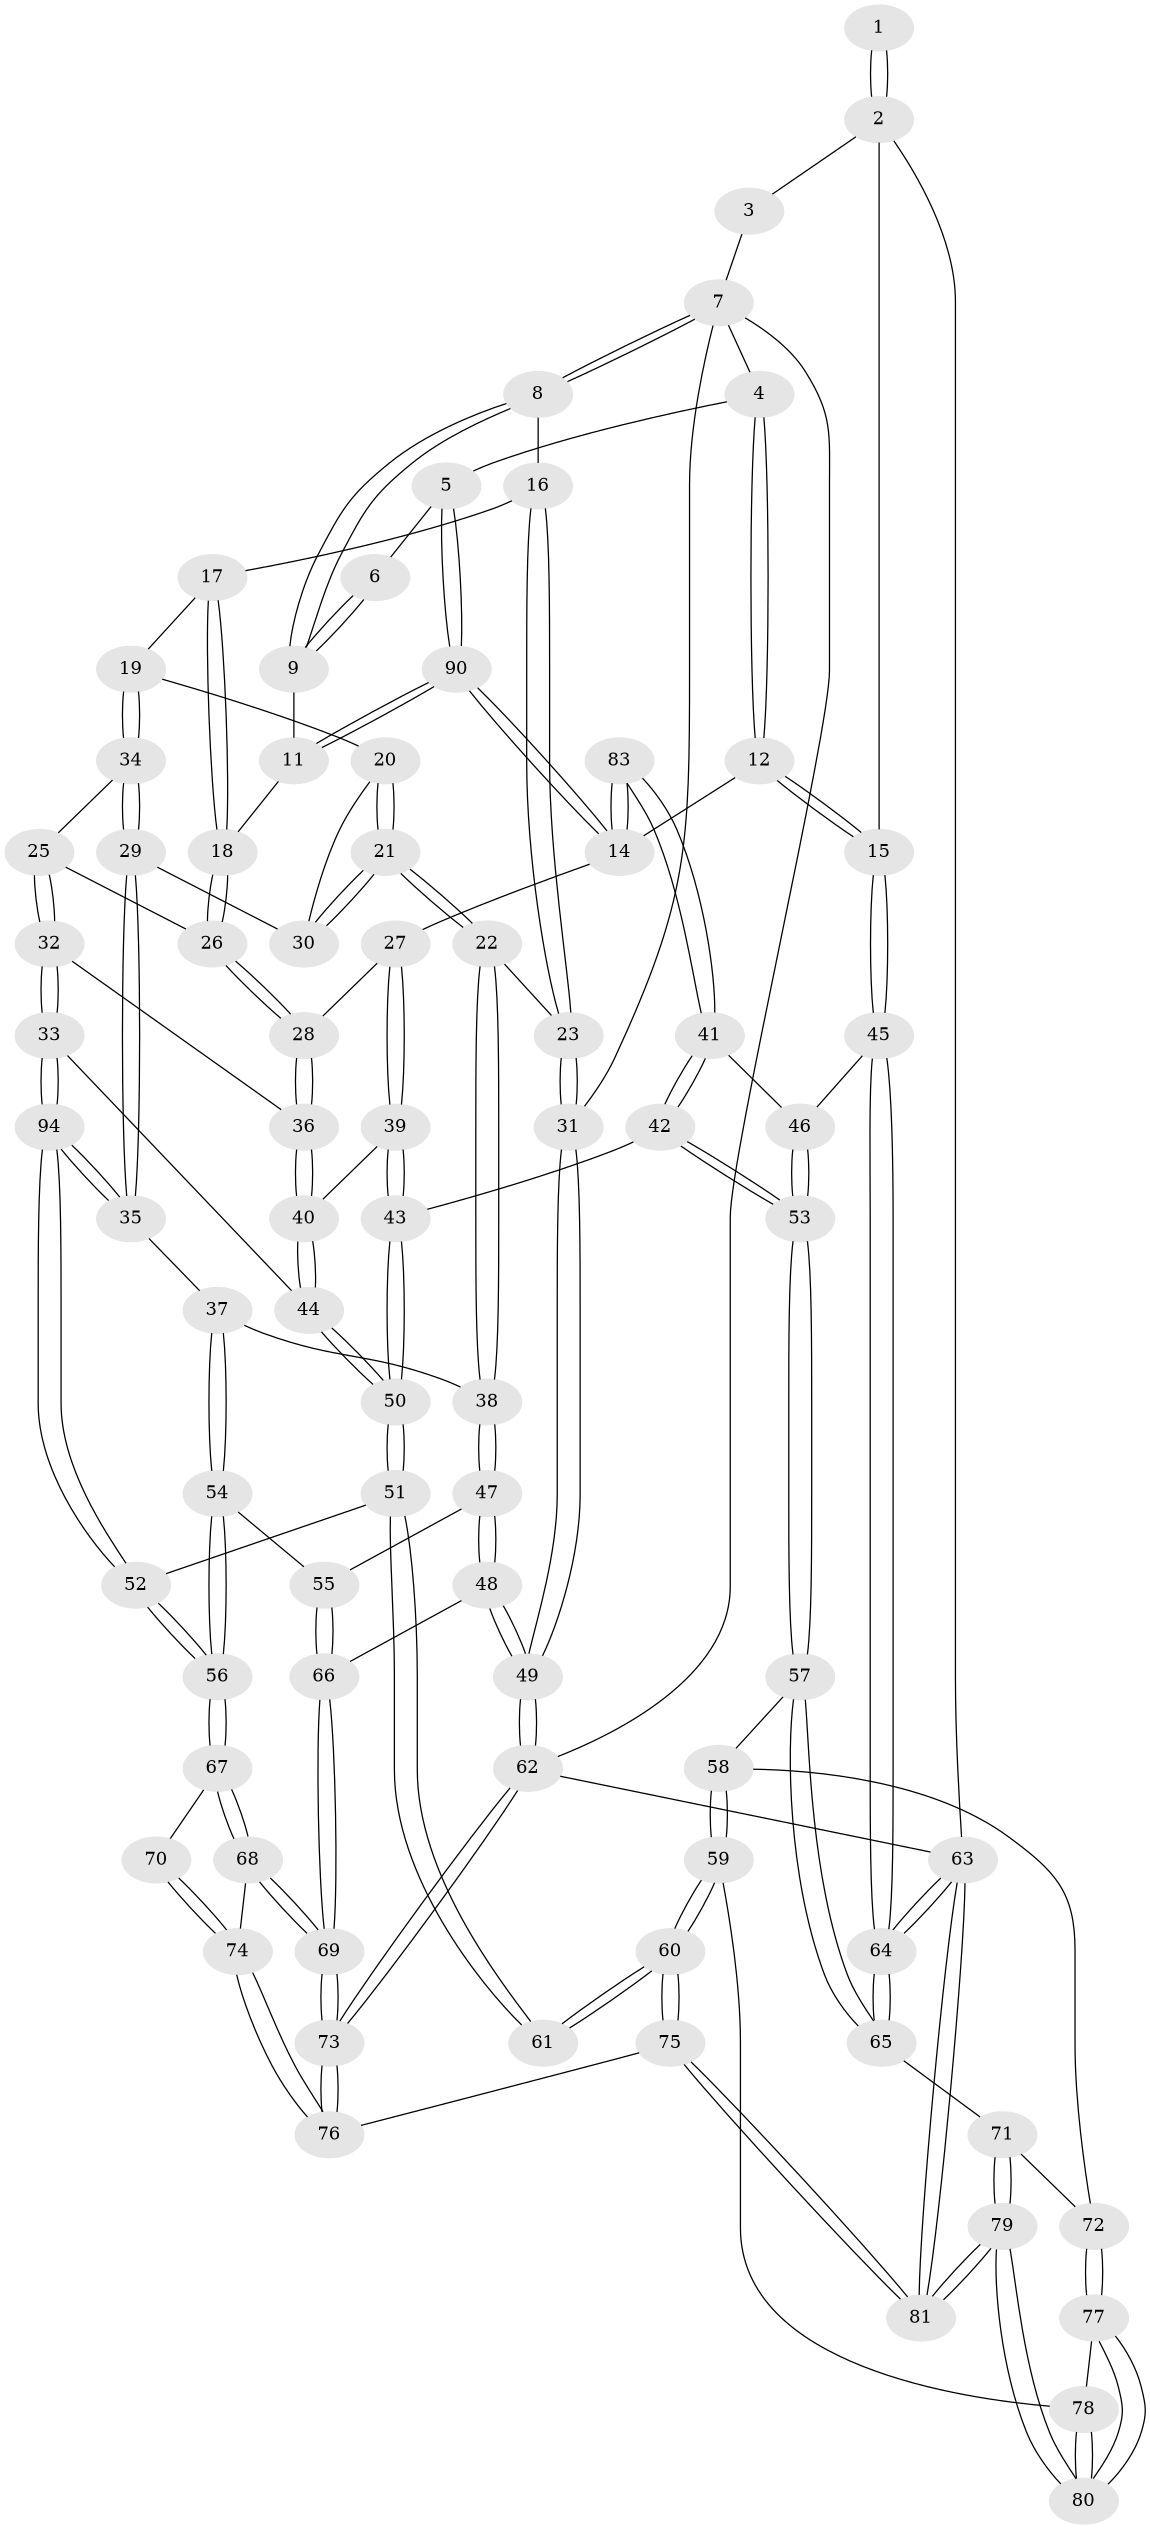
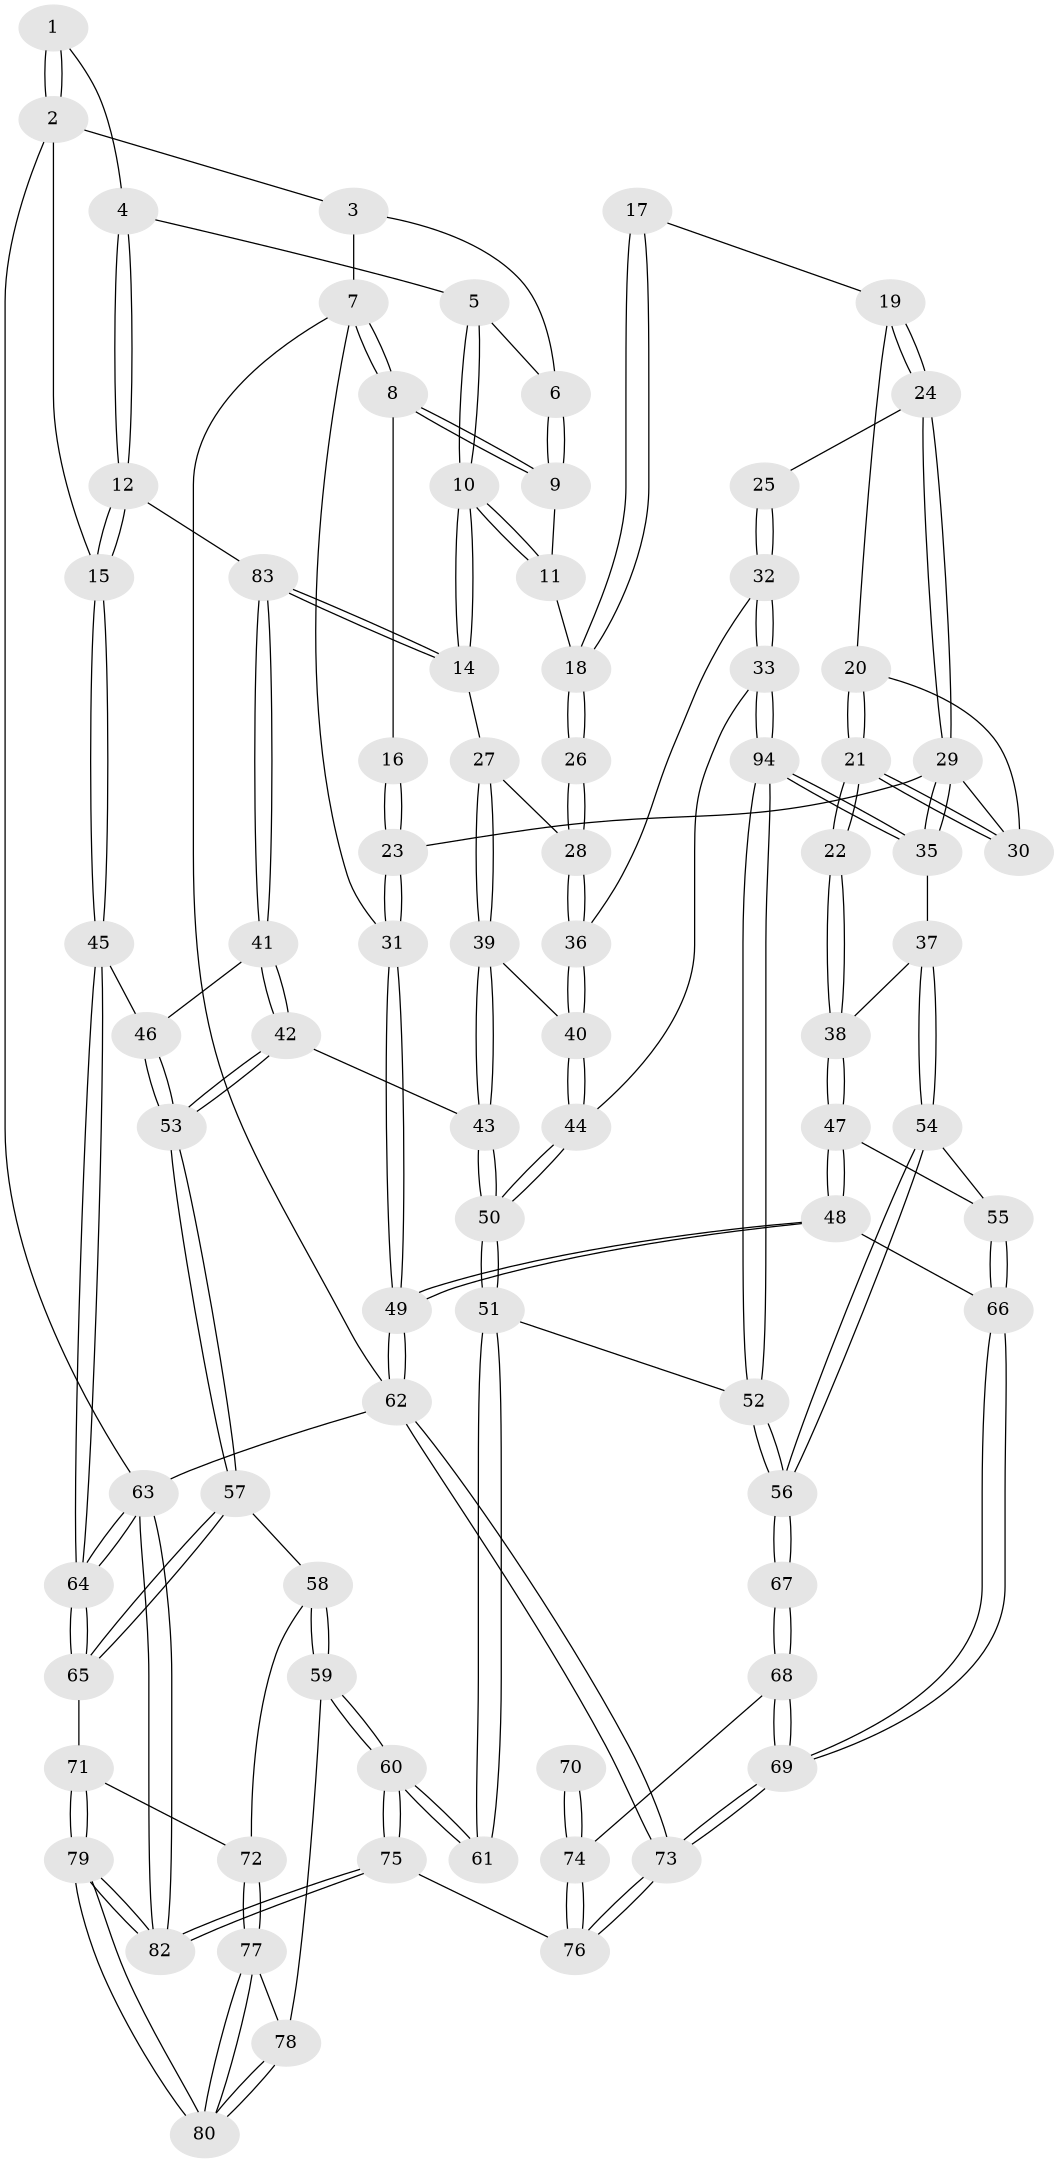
  graph {
    node [color=gray90 style=filled]
    1
    2
    4
    3
    15
    63
    5
    12
    6
    7
    45
    64
-   81
+   81 [label=82]
    9
    8
    31
    62
-   10 [label=90]
+   10
    n19 [label=83]
    11
    14
    16
    49
    73
    17
    23
    18
    27
    26
    41
    42
    46
    28
    39
    19
    20
-   24 [label=34]
+   24
    21
    30
    25
    29
    22
    38
    47
    32
    35
    36
    33
    40
    43
    37
    n52 [label=94]
    44
    52
    50
    56
    54
    55
    48
    53
    57
    51
    65
    66
    69
    61
    67
    58
    70
    68
    59
    72
    71
    60
    78
    77
    75
    80
    76
    74
    79
    1 -- 2
    1 -- 2
-   7 -- 4
+   1 -- 4
    2 -- 3
    2 -- 15
    2 -- 63
    4 -- 5
    4 -- 12
    4 -- 12
+   3 -- 6
    3 -- 7
    15 -- 45
    15 -- 45
    63 -- 64
    63 -- 64
    63 -- 81
    63 -- 81
    5 -- 6
    5 -- 10
    5 -- 10
    12 -- 15
    12 -- 15
-   12 -- 14
+   12 -- n19
    6 -- 9
    6 -- 9
    7 -- 8
    7 -- 8
    7 -- 31
    7 -- 62
    45 -- 64
    45 -- 64
    45 -- 46
    64 -- 65
    64 -- 65
    9 -- 11
    8 -- 9
    8 -- 9
    8 -- 16
    31 -- 49
    31 -- 49
    62 -- 63
    62 -- 73
    62 -- 73
    10 -- 11
    10 -- 11
    10 -- 14
    10 -- 14
    n19 -- 14
    n19 -- 14
    n19 -- 41
    n19 -- 41
    11 -- 18
    14 -- 27
-   16 -- 17
    16 -- 23
    16 -- 23
    49 -- 62
    49 -- 62
    73 -- 76
    73 -- 76
    17 -- 18
    17 -- 18
    17 -- 19
    23 -- 31
    23 -- 31
    18 -- 26
    18 -- 26
    27 -- 28
    27 -- 39
    27 -- 39
    26 -- 28
    26 -- 28
    41 -- 42
    41 -- 42
    41 -- 46
    42 -- 43
    42 -- 53
    42 -- 53
    46 -- 53
    46 -- 53
    28 -- 36
    28 -- 36
    39 -- 40
    39 -- 43
    39 -- 43
    19 -- 20
    19 -- 24
    19 -- 24
    20 -- 21
    20 -- 21
    20 -- 30
    24 -- 25
    24 -- 29
    24 -- 29
    21 -- 30
    21 -- 30
    21 -- 22
    21 -- 22
-   25 -- 26
    25 -- 32
    25 -- 32
    29 -- 30
    29 -- 35
    29 -- 35
-   22 -- 23
+   29 -- 23
    22 -- 38
    22 -- 38
    38 -- 47
    38 -- 47
    47 -- 55
    47 -- 48
    47 -- 48
    32 -- 36
    32 -- 33
    32 -- 33
    35 -- 37
    36 -- 40
    36 -- 40
    33 -- n52
    33 -- n52
    33 -- 44
    40 -- 44
    40 -- 44
    43 -- 50
    43 -- 50
    37 -- 38
    37 -- 54
    37 -- 54
    n52 -- 35
    n52 -- 35
    n52 -- 52
    n52 -- 52
    44 -- 50
    44 -- 50
    52 -- 56
    52 -- 56
    50 -- 51
    50 -- 51
    56 -- 67
    56 -- 67
    54 -- 56
    54 -- 56
    54 -- 55
    55 -- 66
    55 -- 66
    48 -- 49
    48 -- 49
    48 -- 66
    53 -- 57
    53 -- 57
    57 -- 65
    57 -- 65
    57 -- 58
    51 -- 52
    51 -- 61
    51 -- 61
    65 -- 71
    66 -- 69
    66 -- 69
    69 -- 73
    69 -- 73
-   67 -- 70
    67 -- 68
    67 -- 68
    58 -- 59
    58 -- 59
    58 -- 72
    70 -- 74
    70 -- 74
    68 -- 69
    68 -- 69
    68 -- 74
    59 -- 60
    59 -- 60
    59 -- 78
    72 -- 77
    72 -- 77
    71 -- 72
    71 -- 79
    71 -- 79
    60 -- 61
    60 -- 61
    60 -- 75
    60 -- 75
    78 -- 80
    78 -- 80
    77 -- 78
    77 -- 80
    77 -- 80
    75 -- 81
    75 -- 81
    75 -- 76
    74 -- 76
    74 -- 76
    79 -- 81
    79 -- 81
    79 -- 80
    79 -- 80
  }
